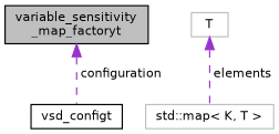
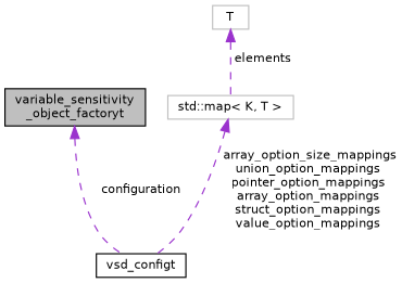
  digraph {
    node [color=black fontname=Helvetica fontsize=10 shape=record]
    edge [color=darkorchid3 dir=back fontname=Helvetica fontsize=10 labelfontname=Helvetica labelfontsize=10 style=dashed]
-   n1 [fillcolor=grey75 fontcolor=black height=0.2 label="variable_sensitivity\l_map_factoryt" style=filled width=0.4]
+   n1 [fillcolor=grey75 fontcolor=black height=0.2 label="variable_sensitivity\l_object_factoryt" style=filled width=0.4]
    n2 [height=0.2 label=vsd_configt width=0.4]
    n3 [color=grey75 height=0.2 label="std::map\< K, T \>" width=0.4]
    n4 [color=grey75 height=0.2 label=T width=0.4]
    n1 -> n2 [label=" configuration"]
+   n3 -> n2 [label=" array_option_size_mappings\nunion_option_mappings\npointer_option_mappings\narray_option_mappings\nstruct_option_mappings\nvalue_option_mappings"]
    n4 -> n3 [label=" elements"]
  }
